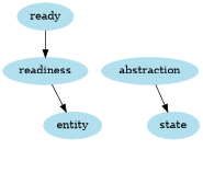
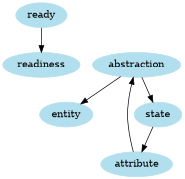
  digraph {
    node [color=lightblue2 style=filled]
    ready
    readiness
    state
+   attribute
    abstraction
    entity
    ready -> readiness
+   state -> attribute
+   attribute -> abstraction
    abstraction -> state
-   readiness -> entity
+   abstraction -> entity
  }
